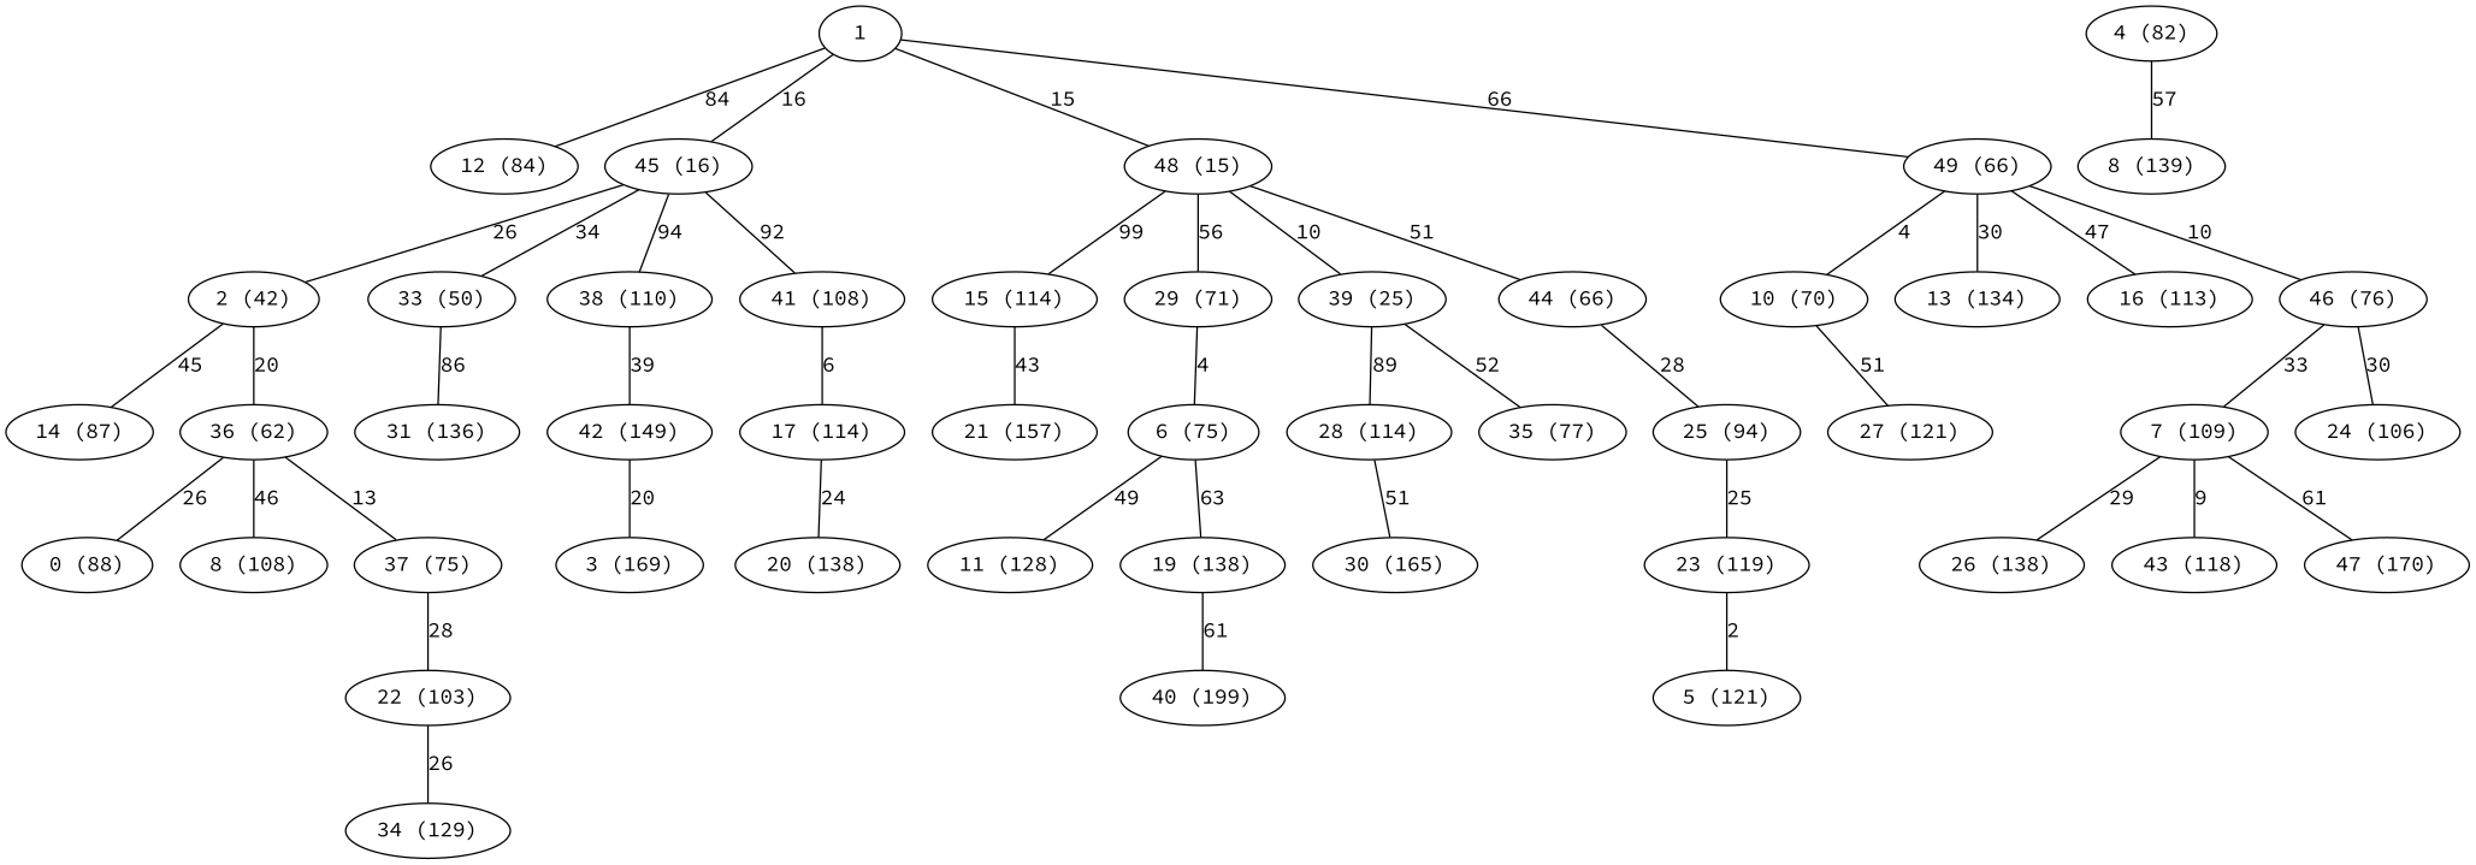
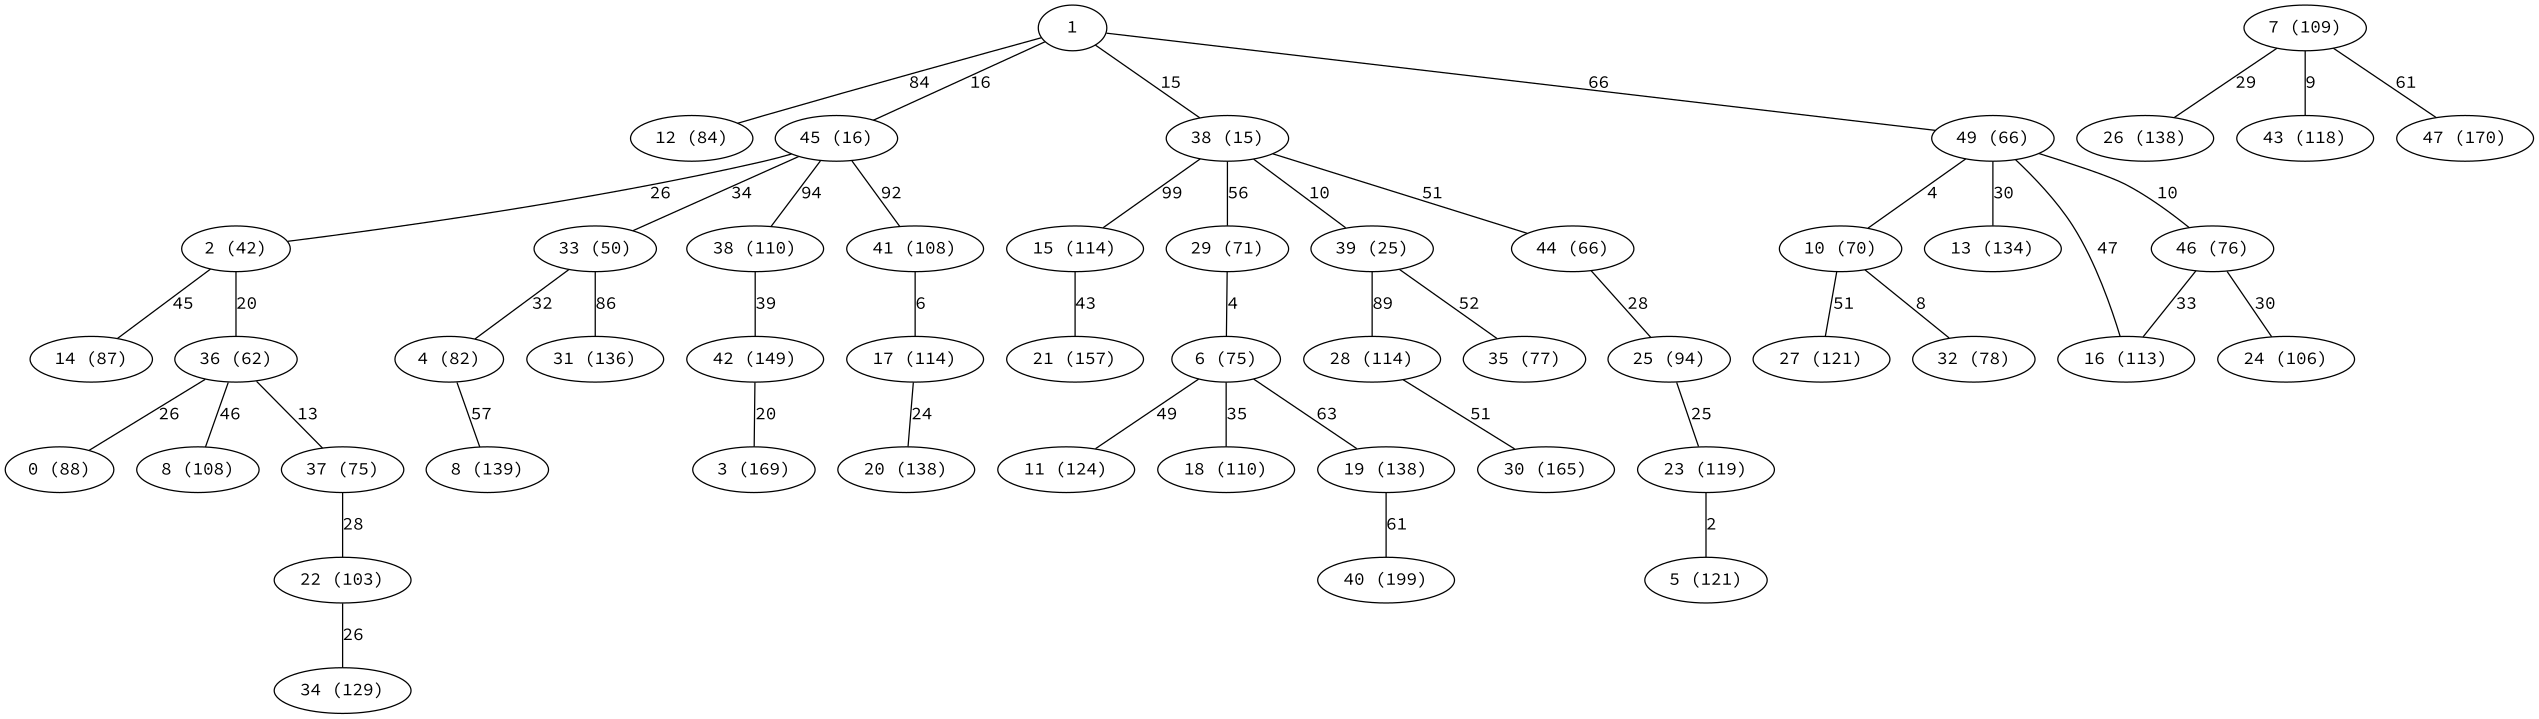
  strict graph {
    fontname="Source Code Pro"
    node [fontname="Source Code Pro"]
    edge [fontname="Source Code Pro"]
    n1 [label="12 (84)"]
    1
    n3 [label="45 (16)"]
-   n4 [label="48 (15)"]
+   n4 [label="38 (15)"]
    n5 [label="49 (66)"]
    n6 [label="2 (42)"]
    n7 [label="33 (50)"]
    n8 [label="38 (110)"]
    n9 [label="41 (108)"]
    n10 [label="15 (114)"]
    n11 [label="29 (71)"]
    n12 [label="39 (25)"]
    n13 [label="44 (66)"]
    n14 [label="10 (70)"]
    n15 [label="13 (134)"]
    n16 [label="16 (113)"]
    n17 [label="46 (76)"]
    n18 [label="0 (88)"]
    n19 [label="14 (87)"]
    n20 [label="36 (62)"]
    n21 [label="8 (108)"]
    n22 [label="37 (75)"]
    n23 [label="3 (169)"]
    n24 [label="4 (82)"]
    n25 [label="8 (139)"]
    n26 [label="5 (121)"]
    n27 [label="6 (75)"]
-   n28 [label="11 (128)"]
+   n28 [label="11 (124)"]
+   n29 [label="18 (110)"]
    n30 [label="19 (138)"]
    n31 [label="40 (199)"]
    n32 [label="7 (109)"]
    n33 [label="26 (138)"]
    n34 [label="43 (118)"]
    n35 [label="47 (170)"]
    n36 [label="27 (121)"]
+   n37 [label="32 (78)"]
    n38 [label="21 (157)"]
    n39 [label="17 (114)"]
    n40 [label="20 (138)"]
    n41 [label="22 (103)"]
    n42 [label="34 (129)"]
    n43 [label="23 (119)"]
    n44 [label="24 (106)"]
    n45 [label="25 (94)"]
    n46 [label="28 (114)"]
    n47 [label="30 (165)"]
    n48 [label="31 (136)"]
    n49 [label="35 (77)"]
    n50 [label="42 (149)"]
    1 -- n1 [label=84]
    1 -- n3 [label=16]
    1 -- n4 [label=15]
    1 -- n5 [label=66]
    n3 -- n6 [label=26]
    n3 -- n7 [label=34]
    n3 -- n8 [label=94]
    n3 -- n9 [label=92]
    n4 -- n10 [label=99]
    n4 -- n11 [label=56]
    n4 -- n12 [label=10]
    n4 -- n13 [label=51]
    n5 -- n14 [label=4]
    n5 -- n15 [label=30]
    n5 -- n16 [label=47]
    n5 -- n17 [label=10]
    n6 -- n19 [label=45]
    n6 -- n20 [label=20]
+   n7 -- n24 [label=32]
    n7 -- n48 [label=86]
    n8 -- n50 [label=39]
    n9 -- n39 [label=6]
    n10 -- n38 [label=43]
    n11 -- n27 [label=4]
    n12 -- n46 [label=89]
    n12 -- n49 [label=52]
    n13 -- n45 [label=28]
    n14 -- n36 [label=51]
-   n17 -- n32 [label=33]
+   n14 -- n37 [label=8]
+   n17 -- n16 [label=33]
    n17 -- n44 [label=30]
    n20 -- n18 [label=26]
    n20 -- n21 [label=46]
    n20 -- n22 [label=13]
    n22 -- n41 [label=28]
    n24 -- n25 [label=57]
    n27 -- n28 [label=49]
+   n27 -- n29 [label=35]
    n27 -- n30 [label=63]
    n30 -- n31 [label=61]
    n32 -- n33 [label=29]
    n32 -- n34 [label=9]
    n32 -- n35 [label=61]
    n39 -- n40 [label=24]
    n41 -- n42 [label=26]
    n43 -- n26 [label=2]
    n45 -- n43 [label=25]
    n46 -- n47 [label=51]
    n50 -- n23 [label=20]
  }
